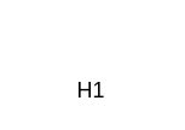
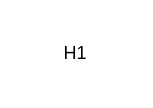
  <mxCell id="0" />
  <mxCell id="1" parent="0" />
- <mxCell id="2" value="&lt;font color=&quot;#000000&quot;&gt;H1&lt;/font&gt;" style="text;strokeColor=none;align=center;fillColor=none;html=1;verticalAlign=middle;whiteSpace=wrap;rounded=0;" vertex="1" parent="1"><mxGeometry x="20" y="35" width="60" height="30" as="geometry" /></mxCell>
+ <mxCell id="2" value="&lt;font color=&quot;#000000&quot;&gt;H1&lt;/font&gt;" style="text;strokeColor=none;align=center;fillColor=none;html=1;verticalAlign=middle;whiteSpace=wrap;rounded=0;" vertex="1" parent="1"><mxGeometry x="20" y="20" width="60" height="30" as="geometry" /></mxCell>
